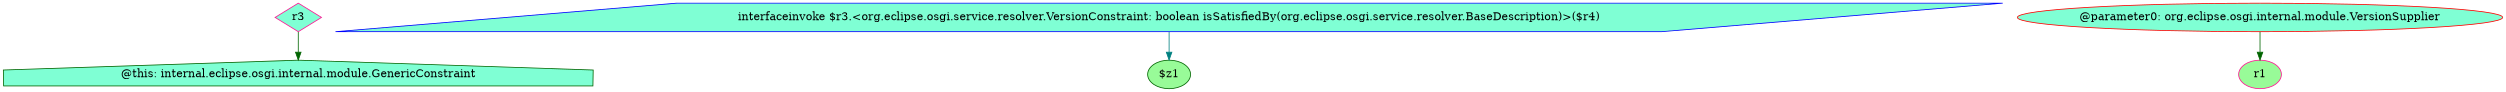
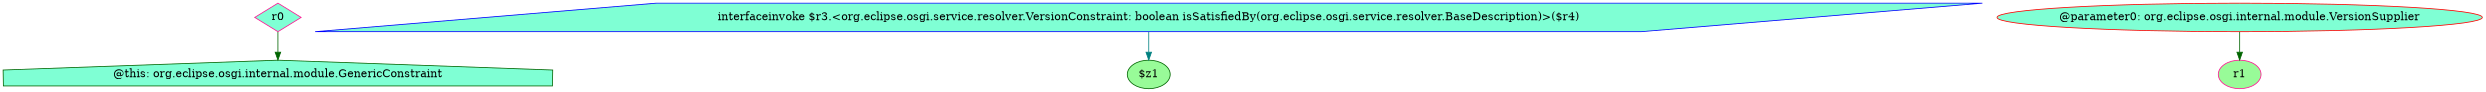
  digraph {
    node [color=darkgreen fillcolor=aquamarine shape=ellipse style=filled]
    edge [color=darkgreen]
-   n1 [label="@this: internal.eclipse.osgi.internal.module.GenericConstraint" shape=house]
-   n2 [color=deeppink label=r3 shape=diamond]
+   n1 [label="@this: org.eclipse.osgi.internal.module.GenericConstraint" shape=house]
+   n2 [color=deeppink label=r0 shape=diamond]
    n3 [color=blue label="interfaceinvoke $r3.<org.eclipse.osgi.service.resolver.VersionConstraint: boolean isSatisfiedBy(org.eclipse.osgi.service.resolver.BaseDescription)>($r4)" shape=parallelogram]
    n4 [fillcolor=palegreen label="$z1"]
    n5 [color=red label="@parameter0: org.eclipse.osgi.internal.module.VersionSupplier"]
    n6 [color=deeppink fillcolor=palegreen label=r1]
    n2 -> n1
    n3 -> n4 [color=teal]
    n5 -> n6
  }
